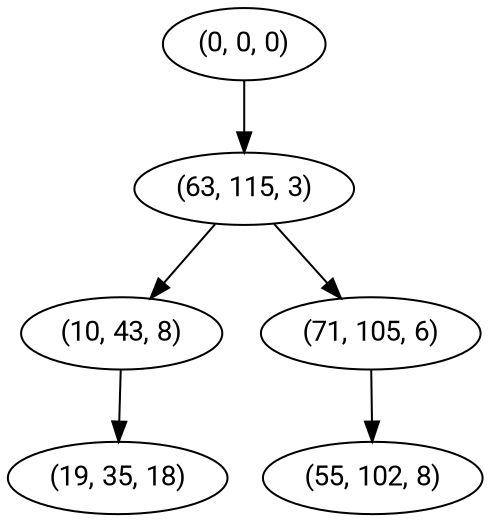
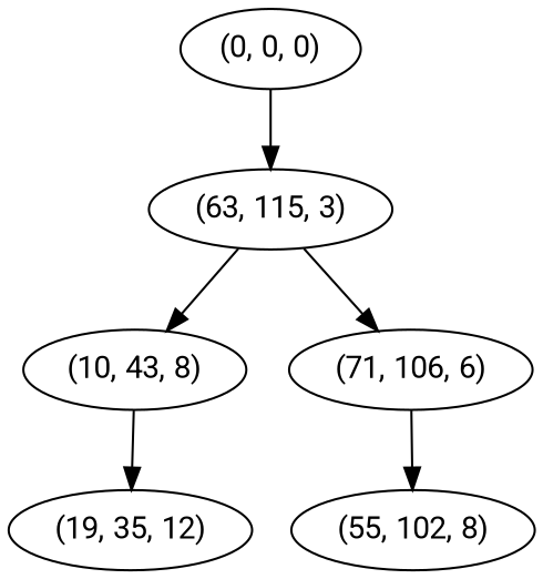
  digraph {
    fontname=Roboto
    node [fontname=Roboto]
    edge [fontname=Roboto]
    "(0, 0, 0)"
    "(63, 115, 3)"
    "(10, 43, 8)"
-   "(19, 35, 12)" [label="(19, 35, 18)"]
-   "(71, 106, 6)" [label="(71, 105, 6)"]
+   "(19, 35, 12)"
+   "(71, 106, 6)"
    n6 [label="(55, 102, 8)"]
    "(0, 0, 0)" -> "(63, 115, 3)"
    "(63, 115, 3)" -> "(10, 43, 8)"
    "(63, 115, 3)" -> "(71, 106, 6)"
    "(10, 43, 8)" -> "(19, 35, 12)"
    "(71, 106, 6)" -> n6
  }
